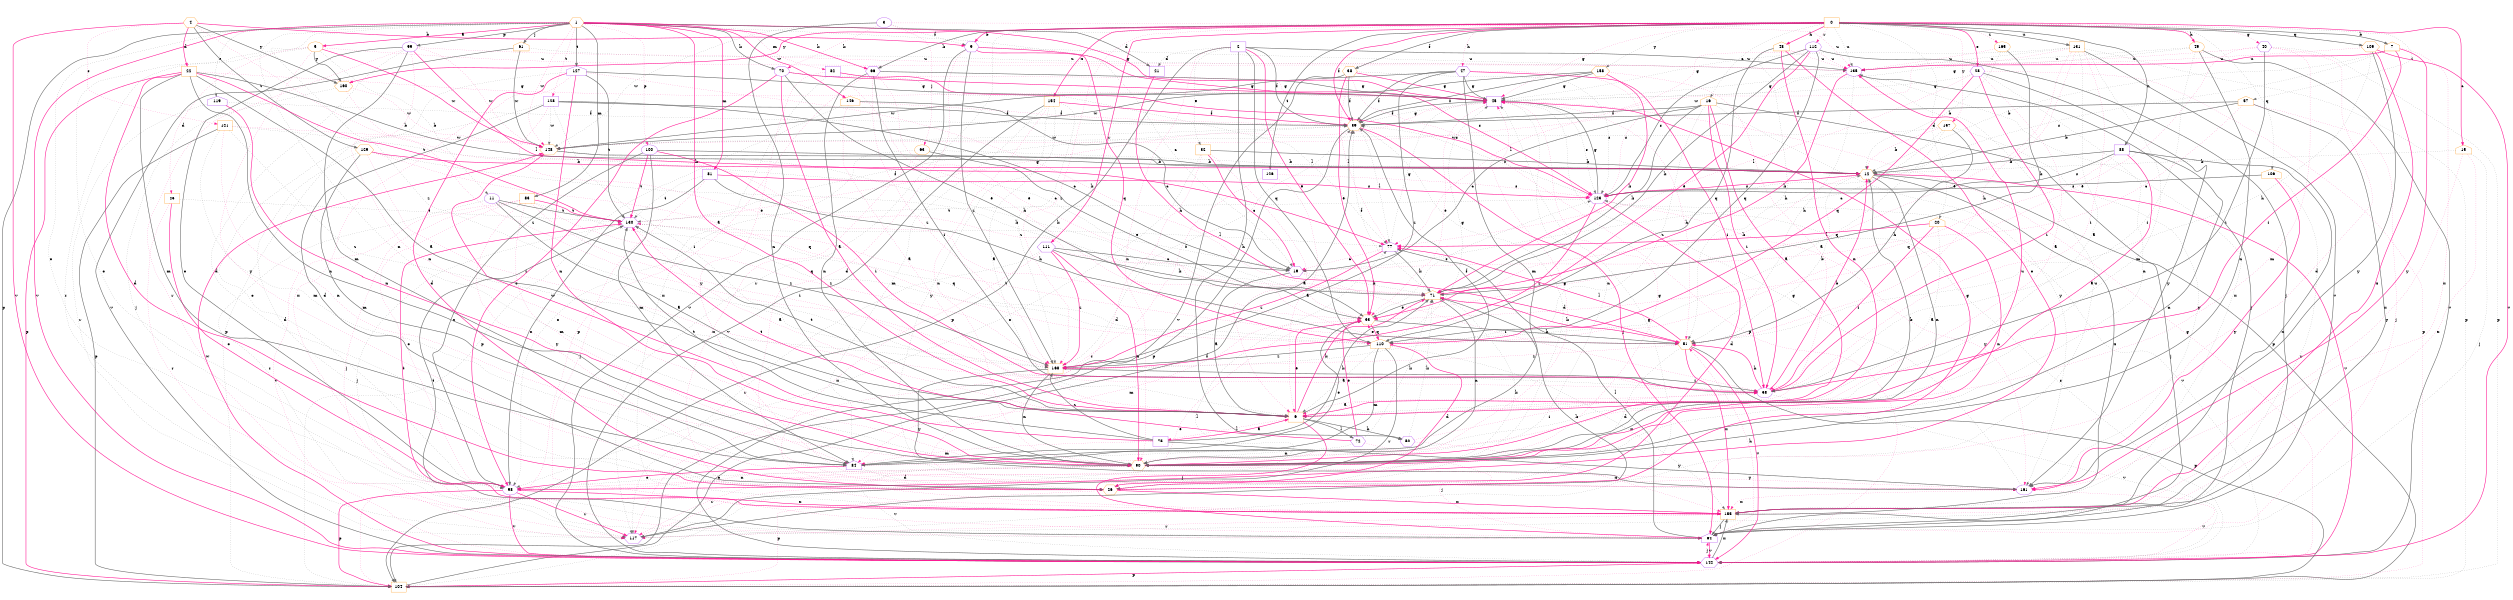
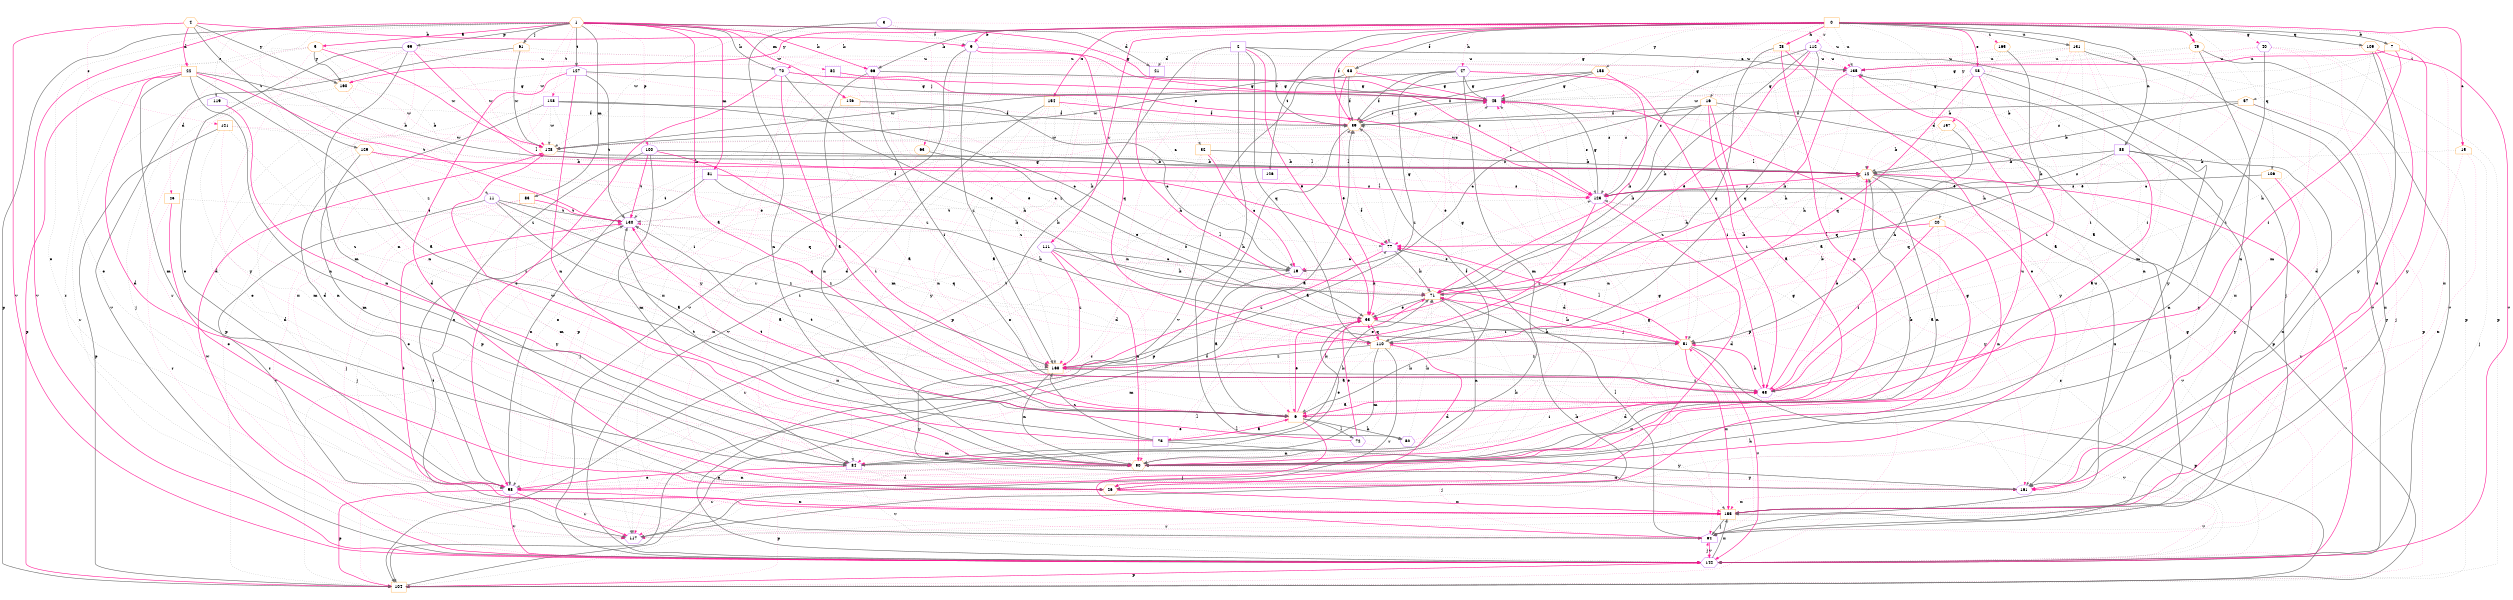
  strict digraph {
    node [color=darkorange shape=hexagon]
    edge [color=gray40 style=dotted]
    0 [shape=box]
    7 [shape=house]
    9 [color=purple]
    15 [shape=house]
    16 [shape=house]
    20 [shape=house]
    28 [color=purple]
    38
    39
    40 [color=purple]
    45 [color=purple shape=box]
    47 [color=purple]
    48 [shape=house]
    49 [shape=ellipse]
    57 [shape=house]
    66 [color=purple]
    88 [color=purple shape=box]
    106 [shape=house]
    109
    111 [color=purple]
    112 [color=purple shape=ellipse]
    117 [color=purple]
    126 [color=purple shape=box]
    131 [shape=box]
    135 [color=purple shape=ellipse]
    154 [shape=box]
    157
    158
    160
    165 [shape=ellipse]
    168 [shape=box]
    161 [color=purple shape=ellipse]
    12
    58 [color=purple shape=ellipse]
    123 [color=purple]
    155 [shape=box]
    142 [color=purple]
    110 [shape=house]
    26
    64 [color=purple shape=house]
    6 [shape=box]
    19 [color=purple]
    104 [shape=box]
    71 [shape=house]
    90
    77 [color=purple shape=house]
    33
    148
    84 [color=purple shape=house]
    51
    98 [color=purple shape=ellipse]
    1
    5 [shape=ellipse]
    21 [color=purple shape=box]
    61 [shape=house]
    70 [color=purple shape=ellipse]
    81 [color=purple shape=box]
    82 [color=purple shape=box]
    83 [shape=box]
    99 [color=purple shape=ellipse]
    100 [color=purple shape=ellipse]
    119 [color=purple shape=house]
    127 [color=purple shape=house]
    128 [color=purple shape=box]
    146 [shape=house]
    11 [color=purple shape=ellipse]
    25 [shape=box]
    50 [color=purple]
    72 [color=purple]
    75 [color=purple shape=box]
    130 [color=purple]
    2 [color=purple shape=box]
    32 [shape=box]
    3 [color=purple shape=ellipse]
    63 [shape=ellipse]
    4
    22 [shape=box]
    121 [shape=box]
    129
    0 -> 7 [label=b style=bold]
    0 -> 9 [color=deeppink label=b style=bold]
    0 -> 15 [color=deeppink label=c style=bold]
    0 -> 16 [label=c]
    0 -> 20 [label=d]
    0 -> 28 [color=deeppink label=e style=bold]
    0 -> 38 [label=f style=bold]
    0 -> 39 [color=deeppink label=f style=bold]
    0 -> 40 [color=deeppink label=g]
    0 -> 45 [color=deeppink label=g]
    0 -> 47 [color=deeppink label=h]
    0 -> 48 [color=deeppink label=h style=bold]
    0 -> 49 [color=deeppink label=h style=bold]
    0 -> 57 [label=i]
    0 -> 66 [label=k style=bold]
    0 -> 88 [label=n style=bold]
    0 -> 106 [label=q]
    0 -> 109 [label=q style=bold]
    0 -> 111 [color=deeppink label=r style=bold]
    0 -> 112 [color=deeppink label=r]
    0 -> 117 [label=r]
    0 -> 126 [label=t style=bold]
    0 -> 131 [label=u style=bold]
    0 -> 135 [label=u]
    0 -> 154 [color=deeppink label=x style=bold]
    0 -> 157 [color=deeppink label=y]
    0 -> 158 [label=y]
    0 -> 160 [color=deeppink label=y style=bold]
    0 -> 165 [color=deeppink label=z]
    0 -> 168 [color=deeppink label=z]
    7 -> 135 [color=deeppink label=u style=bold]
    7 -> 161 [color=deeppink label=y style=bold]
    7 -> 12 [label=b]
    7 -> 58 [color=deeppink label=i style=bold]
    7 -> 123 [label=s]
    7 -> 155 [color=deeppink label=x]
    9 -> 135 [label=u]
    9 -> 168 [label=z style=bold]
    9 -> 123 [color=deeppink label=s style=bold]
    9 -> 142 [label=v style=bold]
    9 -> 110 [color=deeppink label=q style=bold]
    9 -> 26 [color=deeppink label=d]
    15 -> 161 [color=deeppink label=y]
    15 -> 12 [label=b]
    15 -> 155 [color=deeppink label=x]
    15 -> 64 [label=j]
    16 -> 39 [label=f style=bold]
    16 -> 168 [label=z]
    16 -> 161 [label=y]
    16 -> 58 [color=deeppink label=i style=bold]
    16 -> 6 [color=deeppink label=a style=bold]
    16 -> 19 [label=c style=bold]
    16 -> 104 [label=p style=bold]
    16 -> 71 [label=k style=bold]
    20 -> 58 [color=deeppink label=i style=bold]
    20 -> 6 [label=a]
    20 -> 90 [color=deeppink label=n style=bold]
    20 -> 77 [color=deeppink label=l style=bold]
    28 -> 45 [label=g]
    28 -> 161 [label=y style=bold]
    28 -> 58 [color=deeppink label=i style=bold]
    28 -> 110 [color=deeppink label=q style=bold]
    28 -> 6 [color=deeppink label=a]
    28 -> 104 [color=deeppink label=p]
    28 -> 90 [label=n]
    28 -> 77 [color=deeppink label=l]
    38 -> 39 [label=f style=bold]
    38 -> 45 [color=deeppink label=g style=bold]
    38 -> 123 [label=s]
    38 -> 142 [label=v style=bold]
    38 -> 104 [color=deeppink label=p]
    38 -> 77 [color=deeppink label=l]
    38 -> 33 [color=deeppink label=e style=bold]
    39 -> 45 [label=g]
    39 -> 26 [label=d]
-   39 -> 64 [color=deeppink label=j style=bold]
+   39 -> 64 [color=deeppink label=j]
    39 -> 104 [label=p style=bold]
    39 -> 77 [label=l]
    39 -> 148 [label=w]
    40 -> 135 [color=deeppink label=u]
    40 -> 58 [label=i style=bold]
    40 -> 26 [color=deeppink label=d]
    40 -> 104 [label=p]
    40 -> 33 [color=deeppink label=e]
    40 -> 84 [color=deeppink label=m]
    45 -> 39 [label=f style=bold]
    45 -> 123 [label=s]
    45 -> 90 [label=n]
    45 -> 33 [color=deeppink label=e]
    45 -> 51 [color=deeppink label=h]
    47 -> 39 [label=f style=bold]
    47 -> 45 [label=g style=bold]
    47 -> 168 [label=z style=bold]
    47 -> 58 [color=deeppink label=i style=bold]
    47 -> 123 [color=deeppink label=s]
    47 -> 148 [label=w style=bold]
    47 -> 84 [label=m style=bold]
    48 -> 135 [color=deeppink label=u]
    48 -> 110 [label=q style=bold]
    48 -> 90 [color=deeppink label=n style=bold]
    48 -> 51 [label=h]
    48 -> 98 [color=deeppink label=o style=bold]
    49 -> 45 [label=g]
    49 -> 135 [label=u]
    49 -> 58 [label=i]
    49 -> 142 [label=v style=bold]
    49 -> 90 [label=n style=bold]
    57 -> 39 [label=f style=bold]
    57 -> 12 [label=b style=bold]
    57 -> 155 [label=x style=bold]
    57 -> 64 [color=deeppink label=j]
    57 -> 19 [color=deeppink label=c]
    66 -> 45 [label=g style=bold]
    66 -> 168 [color=deeppink label=z]
    66 -> 58 [label=i style=bold]
    66 -> 104 [color=deeppink label=p]
    66 -> 90 [label=n style=bold]
    66 -> 33 [color=deeppink label=e]
    88 -> 12 [label=b style=bold]
    88 -> 123 [label=s style=bold]
    88 -> 155 [label=x style=bold]
    88 -> 110 [color=deeppink label=q]
    88 -> 6 [color=deeppink label=a style=bold]
    88 -> 90 [label=n style=bold]
    106 -> 117 [label=r]
    106 -> 161 [color=deeppink label=y style=bold]
    106 -> 123 [label=s style=bold]
    109 -> 135 [color=deeppink label=u]
    109 -> 161 [label=y style=bold]
    109 -> 155 [color=deeppink label=x style=bold]
    109 -> 142 [color=deeppink label=v style=bold]
    109 -> 51 [label=h]
    111 -> 117 [label=r]
    111 -> 168 [color=deeppink label=z style=bold]
    111 -> 155 [color=deeppink label=x]
    111 -> 19 [label=c style=bold]
    111 -> 71 [label=k style=bold]
    111 -> 90 [color=deeppink label=n style=bold]
    112 -> 135 [color=deeppink label=u]
    112 -> 123 [label=s style=bold]
    112 -> 110 [label=q style=bold]
    112 -> 64 [label=j style=bold]
    112 -> 71 [label=k style=bold]
    112 -> 77 [color=deeppink label=l]
    112 -> 33 [color=deeppink label=e style=bold]
    117 -> 45 [label=g]
    117 -> 71 [label=k style=bold]
    117 -> 33 [color=deeppink label=e]
    126 -> 117 [color=deeppink label=r]
    126 -> 123 [color=deeppink label=s]
    126 -> 6 [color=deeppink label=a]
    131 -> 45 [label=g]
    131 -> 135 [label=u]
    131 -> 58 [color=deeppink label=i]
-   131 -> 64 [label=v style=bold]
+   131 -> 142 [label=v style=bold]
    131 -> 6 [label=a]
    131 -> 104 [label=p]
    131 -> 33 [color=deeppink label=e]
    131 -> 148 [color=deeppink label=w]
    131 -> 84 [label=m]
    131 -> 51 [color=deeppink label=h]
    135 -> 45 [label=g]
    135 -> 155 [label=x]
    135 -> 64 [label=j style=bold]
    135 -> 71 [color=deeppink label=k style=bold]
    135 -> 51 [label=h]
    154 -> 39 [color=deeppink label=f style=bold]
    154 -> 168 [label=z]
    154 -> 161 [label=y]
    154 -> 142 [label=v style=bold]
    154 -> 6 [label=a]
    154 -> 90 [color=deeppink label=n]
    154 -> 84 [label=m]
    157 -> 161 [label=y]
    157 -> 12 [color=deeppink label=b]
    157 -> 110 [label=q]
    157 -> 19 [label=c]
    157 -> 148 [label=w]
    157 -> 51 [label=h style=bold]
    158 -> 39 [label=f style=bold]
    158 -> 45 [label=g style=bold]
    158 -> 6 [color=deeppink label=a]
    158 -> 71 [color=deeppink label=k style=bold]
    158 -> 148 [label=w style=bold]
    160 -> 168 [color=deeppink label=z]
    160 -> 64 [label=j]
    160 -> 148 [color=deeppink label=w]
    165 -> 135 [color=deeppink label=u]
    165 -> 12 [label=b]
    165 -> 71 [label=k style=bold]
    168 -> 39 [label=f]
    168 -> 161 [label=y style=bold]
    168 -> 58 [label=i style=bold]
    168 -> 90 [label=n style=bold]
    161 -> 45 [label=g]
    161 -> 155 [color=deeppink label=x]
    161 -> 142 [color=deeppink label=v]
    12 -> 123 [color=deeppink label=s style=bold]
    12 -> 155 [label=x style=bold]
    12 -> 142 [color=deeppink label=v style=bold]
    12 -> 64 [label=j style=bold]
    12 -> 71 [color=deeppink label=k]
    12 -> 90 [label=n style=bold]
    58 -> 12 [color=deeppink label=b style=bold]
    58 -> 142 [label=v]
    58 -> 6 [color=deeppink label=a]
    58 -> 51 [color=deeppink label=h style=bold]
    123 -> 39 [label=f]
    123 -> 45 [label=g style=bold]
    123 -> 168 [color=deeppink label=z style=bold]
    123 -> 161 [color=deeppink label=y]
    123 -> 142 [label=v]
    123 -> 26 [color=deeppink label=d style=bold]
    123 -> 130 [label=t]
    155 -> 117 [color=deeppink label=r]
    155 -> 64 [label=j style=bold]
    155 -> 130 [color=deeppink label=t style=bold]
    142 -> 45 [color=deeppink label=g]
    142 -> 123 [label=s]
    142 -> 155 [label=x style=bold]
    142 -> 64 [color=deeppink label=j]
    142 -> 104 [color=deeppink label=p style=bold]
    142 -> 148 [color=deeppink label=w style=bold]
    110 -> 45 [label=g]
    110 -> 117 [label=r style=bold]
    110 -> 168 [label=z style=bold]
    110 -> 155 [label=x]
    110 -> 26 [color=deeppink label=d style=bold]
    110 -> 6 [label=a]
    110 -> 33 [color=deeppink label=e]
    110 -> 84 [label=m style=bold]
    26 -> 45 [color=deeppink label=g style=bold]
    26 -> 135 [label=u]
    26 -> 155 [color=deeppink label=x style=bold]
    26 -> 104 [color=deeppink label=p]
    26 -> 71 [label=k]
    64 -> 142 [color=deeppink label=v style=bold]
    64 -> 77 [label=l style=bold]
    64 -> 51 [color=deeppink label=h]
    64 -> 130 [label=t style=bold]
    6 -> 39 [label=f style=bold]
    6 -> 64 [color=deeppink label=j style=bold]
    6 -> 71 [color=deeppink label=k style=bold]
    6 -> 33 [color=deeppink label=e style=bold]
    6 -> 50 [label=h style=bold]
    6 -> 72 [label=l style=bold]
    6 -> 75 [color=deeppink label=l]
    6 -> 130 [label=t style=bold]
    19 -> 58 [color=deeppink label=i]
    19 -> 6 [label=a style=bold]
    19 -> 71 [label=k]
    104 -> 39 [label=f style=bold]
    104 -> 77 [label=l]
    71 -> 39 [label=f]
    71 -> 90 [label=n style=bold]
    71 -> 33 [label=e style=bold]
    90 -> 45 [color=deeppink label=g]
    90 -> 117 [color=deeppink label=r]
    90 -> 135 [color=deeppink label=u style=bold]
    90 -> 161 [color=deeppink label=y]
    90 -> 12 [label=b style=bold]
    90 -> 142 [label=v]
    90 -> 98 [label=o]
    77 -> 45 [label=g]
    77 -> 168 [color=deeppink label=z style=bold]
    77 -> 19 [color=deeppink label=c]
    77 -> 71 [label=k style=bold]
    33 -> 123 [label=s]
    33 -> 110 [color=deeppink label=q style=bold]
    33 -> 84 [color=deeppink label=m]
    33 -> 51 [label=h style=bold]
    148 -> 12 [label=b style=bold]
    148 -> 71 [label=k]
    84 -> 26 [label=d]
    84 -> 33 [label=e style=bold]
    84 -> 98 [color=deeppink label=o style=bold]
    51 -> 168 [color=deeppink label=z]
    51 -> 12 [label=b]
    51 -> 155 [color=deeppink label=x style=bold]
    51 -> 142 [color=deeppink label=v style=bold]
    51 -> 26 [label=d]
    51 -> 104 [label=p style=bold]
    51 -> 71 [color=deeppink label=k style=bold]
    51 -> 77 [color=deeppink label=l style=bold]
    51 -> 130 [color=deeppink label=t]
    98 -> 45 [color=deeppink label=g]
    98 -> 117 [color=deeppink label=r style=bold]
    98 -> 155 [color=deeppink label=x style=bold]
    98 -> 142 [color=deeppink label=v style=bold]
    98 -> 104 [color=deeppink label=p style=bold]
    98 -> 90 [color=deeppink label=n]
    1 -> 45 [color=deeppink label=g style=bold]
    1 -> 66 [color=deeppink label=k style=bold]
    1 -> 168 [label=z]
    1 -> 142 [color=deeppink label=v style=bold]
    1 -> 6 [color=deeppink label=a style=bold]
    1 -> 19 [label=c]
    1 -> 104 [label=p style=bold]
    1 -> 90 [label=n]
    1 -> 148 [color=deeppink label=w]
    1 -> 98 [label=o]
    1 -> 5 [color=deeppink label=a style=bold]
    1 -> 21 [label=d style=bold]
    1 -> 61 [label=j style=bold]
    1 -> 70 [label=k style=bold]
    1 -> 81 [color=deeppink label=m style=bold]
    1 -> 82 [color=deeppink label=m]
    1 -> 83 [label=m style=bold]
    1 -> 99 [label=p style=bold]
    1 -> 100 [color=deeppink label=p]
    1 -> 119 [label=s]
    1 -> 127 [label=t style=bold]
    1 -> 128 [color=deeppink label=t]
    1 -> 146 [color=deeppink label=w style=bold]
    5 -> 117 [label=r]
    5 -> 135 [color=deeppink label=u]
    5 -> 160 [label=y style=bold]
    5 -> 161 [color=deeppink label=y]
    5 -> 148 [color=deeppink label=w style=bold]
    5 -> 98 [label=o]
    5 -> 11 [label=b]
    5 -> 25 [color=deeppink label=d]
    21 -> 51 [color=deeppink label=h style=bold]
    61 -> 135 [label=u]
    61 -> 142 [label=v style=bold]
    61 -> 148 [label=w style=bold]
    70 -> 45 [color=deeppink label=g style=bold]
    70 -> 6 [color=deeppink label=a style=bold]
    70 -> 77 [label=l]
    70 -> 33 [label=e style=bold]
    70 -> 98 [color=deeppink label=o style=bold]
    81 -> 123 [color=deeppink label=s style=bold]
    81 -> 64 [color=deeppink label=j]
    81 -> 51 [label=h style=bold]
    81 -> 98 [label=o style=bold]
    81 -> 130 [label=t]
    82 -> 45 [color=deeppink label=g]
    82 -> 161 [color=deeppink label=y]
    82 -> 123 [color=deeppink label=s style=bold]
    82 -> 155 [label=x]
    82 -> 51 [color=deeppink label=h]
    83 -> 168 [color=deeppink label=z]
    83 -> 161 [color=deeppink label=y]
    83 -> 58 [color=deeppink label=i]
    83 -> 142 [color=deeppink label=v]
    83 -> 110 [label=q]
    83 -> 64 [color=deeppink label=j]
    83 -> 84 [color=deeppink label=m]
    83 -> 98 [color=deeppink label=o]
    83 -> 130 [color=deeppink label=t style=bold]
    99 -> 117 [color=deeppink label=r]
    99 -> 135 [color=deeppink label=u]
    99 -> 26 [label=d]
    99 -> 90 [color=deeppink label=n]
    99 -> 77 [color=deeppink label=l style=bold]
    99 -> 148 [color=deeppink label=w]
    99 -> 84 [label=m style=bold]
    99 -> 98 [label=o style=bold]
    100 -> 12 [label=b style=bold]
    100 -> 58 [color=deeppink label=i style=bold]
    100 -> 84 [label=m style=bold]
    100 -> 98 [label=o style=bold]
    100 -> 130 [color=deeppink label=t style=bold]
    119 -> 39 [label=f]
    119 -> 117 [label=r]
    119 -> 90 [color=deeppink label=n style=bold]
    127 -> 45 [label=g style=bold]
    127 -> 155 [color=deeppink label=x]
    127 -> 26 [color=deeppink label=d style=bold]
    127 -> 104 [label=p]
    127 -> 71 [color=deeppink label=k]
    127 -> 90 [color=deeppink label=n style=bold]
    127 -> 130 [label=t style=bold]
    128 -> 39 [label=f style=bold]
    128 -> 58 [label=i]
    128 -> 26 [label=d style=bold]
    128 -> 19 [label=c style=bold]
    128 -> 33 [color=deeppink label=e]
    128 -> 148 [label=w]
    128 -> 98 [label=o]
    146 -> 39 [color=deeppink label=f]
    146 -> 6 [color=deeppink label=a]
    146 -> 19 [label=c style=bold]
    146 -> 104 [label=p]
-   11 -> 117 [label=r]
+   11 -> 117 [label=r style=bold]
    11 -> 168 [label=z style=bold]
    11 -> 6 [label=a style=bold]
    11 -> 130 [label=t style=bold]
    25 -> 117 [color=deeppink label=r]
    25 -> 98 [color=deeppink label=o style=bold]
    25 -> 130 [label=t]
    50 -> 58 [color=deeppink label=i]
    50 -> 155 [color=deeppink label=x]
    50 -> 71 [label=k]
    72 -> 64 [color=deeppink label=j]
    72 -> 71 [label=k]
    72 -> 90 [label=n]
    72 -> 33 [color=deeppink label=e style=bold]
    72 -> 130 [color=deeppink label=t style=bold]
    75 -> 168 [label=z style=bold]
    75 -> 161 [label=y style=bold]
    75 -> 6 [color=deeppink label=a style=bold]
    75 -> 71 [label=k style=bold]
    75 -> 148 [color=deeppink label=w style=bold]
    75 -> 84 [color=deeppink label=m]
    75 -> 130 [label=t style=bold]
    130 -> 39 [label=f]
    130 -> 45 [color=deeppink label=g]
    130 -> 110 [label=q]
    130 -> 64 [label=j]
    130 -> 6 [color=deeppink label=a]
    130 -> 77 [label=l]
    2 -> 39 [label=f style=bold]
    2 -> 135 [label=u style=bold]
    2 -> 110 [label=q style=bold]
    2 -> 104 [label=p style=bold]
    2 -> 90 [color=deeppink label=n]
    2 -> 33 [color=deeppink label=e style=bold]
    2 -> 21 [label=d]
    2 -> 50 [label=h style=bold]
    2 -> 32 [label=e]
    32 -> 12 [label=b style=bold]
    32 -> 26 [color=deeppink label=d]
    32 -> 6 [color=deeppink label=a]
    32 -> 19 [color=deeppink label=c style=bold]
    32 -> 98 [label=o]
    3 -> 9 [label=f]
    3 -> 135 [color=deeppink label=u]
    3 -> 90 [label=n style=bold]
    3 -> 148 [label=w]
    3 -> 70 [color=deeppink label=k]
    3 -> 63 [color=deeppink label=j]
    63 -> 12 [label=b]
    63 -> 155 [color=deeppink label=x]
    63 -> 33 [label=e style=bold]
    63 -> 98 [label=o]
    4 -> 9 [color=deeppink label=b style=bold]
    4 -> 160 [label=y style=bold]
    4 -> 142 [color=deeppink label=v style=bold]
    4 -> 71 [color=deeppink label=k]
    4 -> 22 [color=deeppink label=d style=bold]
    4 -> 121 [color=deeppink label=s]
    4 -> 129 [label=t style=bold]
    22 -> 45 [color=deeppink label=g]
    22 -> 12 [label=b style=bold]
    22 -> 26 [color=deeppink label=d style=bold]
    22 -> 6 [label=a style=bold]
    22 -> 104 [color=deeppink label=p style=bold]
    22 -> 90 [label=n style=bold]
    22 -> 84 [label=m style=bold]
    22 -> 130 [color=deeppink label=t style=bold]
    121 -> 168 [label=z]
    121 -> 19 [label=c]
    121 -> 104 [label=p style=bold]
    121 -> 90 [color=deeppink label=n]
    121 -> 148 [color=deeppink label=w]
    121 -> 84 [label=m]
    129 -> 12 [color=deeppink label=b style=bold]
    129 -> 58 [color=deeppink label=i]
    129 -> 110 [color=deeppink label=q]
    129 -> 26 [label=d]
    129 -> 71 [label=k]
    129 -> 84 [label=m style=bold]
  }
